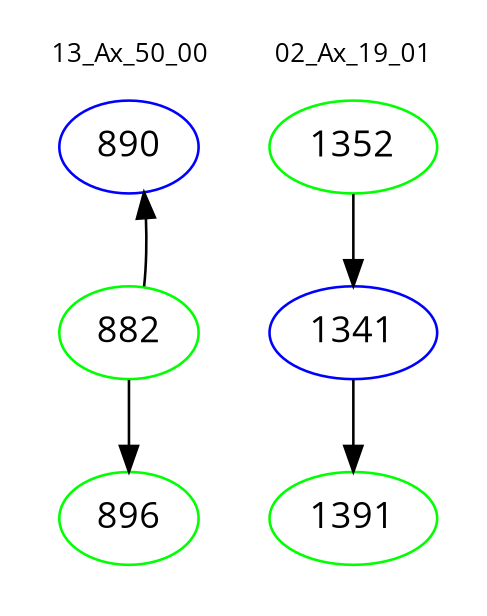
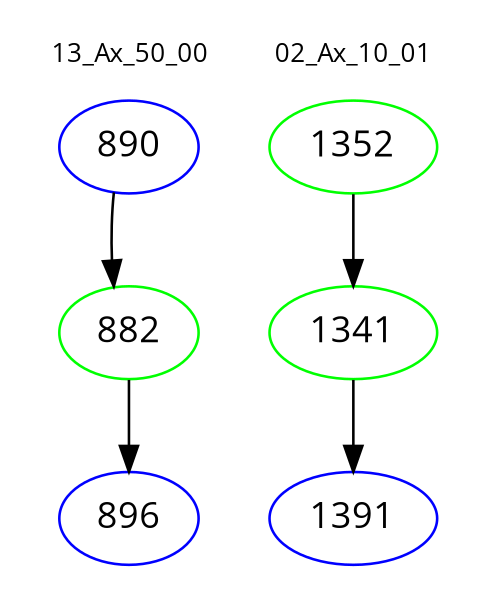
  digraph {
    fontname="Open Sans"
    node [color=blue fontname="Open Sans"]
    edge [color=black fontname="Open Sans"]
    n1 [label=890]
    n2 [color=green label=882]
-   n3 [color=green label=896]
+   n3 [label=896]
    n4 [color=green label=1352]
-   n5 [label=1341]
-   n6 [color=green label=1391]
+   n5 [color=green label=1341]
+   n6 [label=1391]
    subgraph cluster_1 {
      color=white
      fontsize=10
      label="13_Ax_50_00"
      n1
      n2
      n3
    }
    subgraph cluster_2 {
      color=white
      fontsize=10
-     label="02_Ax_19_01"
+     label="02_Ax_10_01"
      n4
      n5
      n6
    }
-   n2 -> n1
+   n1 -> n2
    n2 -> n3
    n4 -> n5
    n5 -> n6
  }
